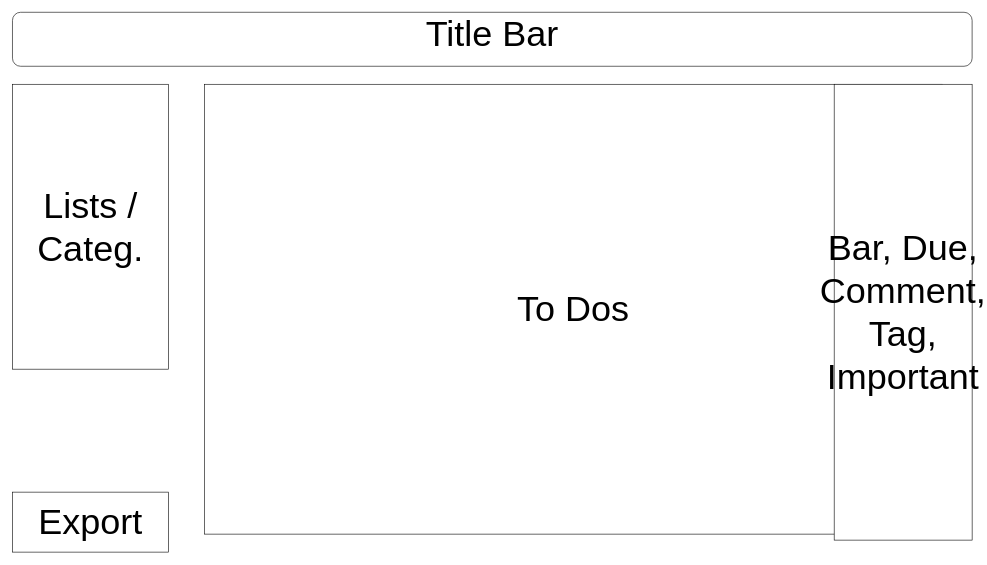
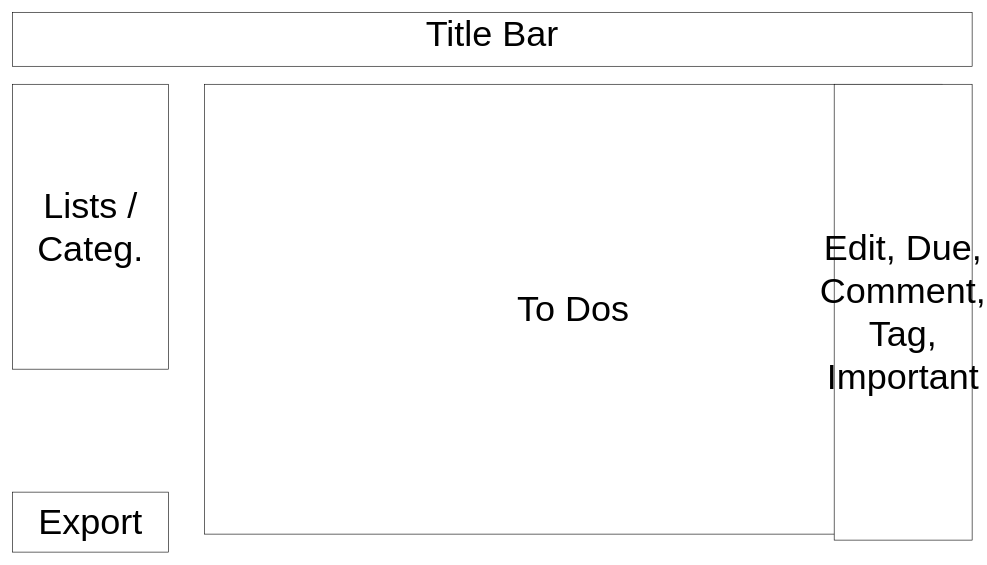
  <mxCell id="0" />
  <mxCell id="1" parent="0" />
- <mxCell id="2" value="&lt;p style=&quot;line-height: 120%;&quot;&gt;&lt;font style=&quot;font-size: 60px;&quot;&gt;Title Bar&lt;/font&gt;&lt;/p&gt;" style="whiteSpace=wrap;html=1;rounded=1;" vertex="1" parent="1"><mxGeometry width="1600" height="90" as="geometry" x="20" y="20" /></mxCell>
+ <mxCell id="2" value="&lt;p style=&quot;line-height: 120%;&quot;&gt;&lt;font style=&quot;font-size: 60px;&quot;&gt;Title Bar&lt;/font&gt;&lt;/p&gt;" style="rounded=0;whiteSpace=wrap;html=1;" vertex="1" parent="1"><mxGeometry width="1600" height="90" as="geometry" x="20" y="20" /></mxCell>
  <mxCell id="3" value="Lists /&lt;br&gt;Categ." style="rounded=0;whiteSpace=wrap;html=1;fontSize=60;" vertex="1" parent="1"><mxGeometry x="20" y="140" width="260" height="475" as="geometry" /></mxCell>
  <mxCell id="4" value="Export" style="rounded=0;whiteSpace=wrap;html=1;fontSize=60;" vertex="1" parent="1"><mxGeometry y="820" width="260" height="100" as="geometry" x="20" /></mxCell>
  <mxCell id="5" value="To Dos" style="rounded=0;whiteSpace=wrap;html=1;fontSize=60;" vertex="1" parent="1"><mxGeometry x="340" y="140" width="1230" height="750" as="geometry" /></mxCell>
- <mxCell id="6" value="Bar, Due, Comment, Tag, Important" style="rounded=0;whiteSpace=wrap;html=1;fontSize=60;" vertex="1" parent="1"><mxGeometry x="1390" y="140" width="230" height="760" as="geometry" /></mxCell>
+ <mxCell id="6" value="Edit, Due, Comment, Tag, Important" style="rounded=0;whiteSpace=wrap;html=1;fontSize=60;" vertex="1" parent="1"><mxGeometry x="1390" y="140" width="230" height="760" as="geometry" /></mxCell>
